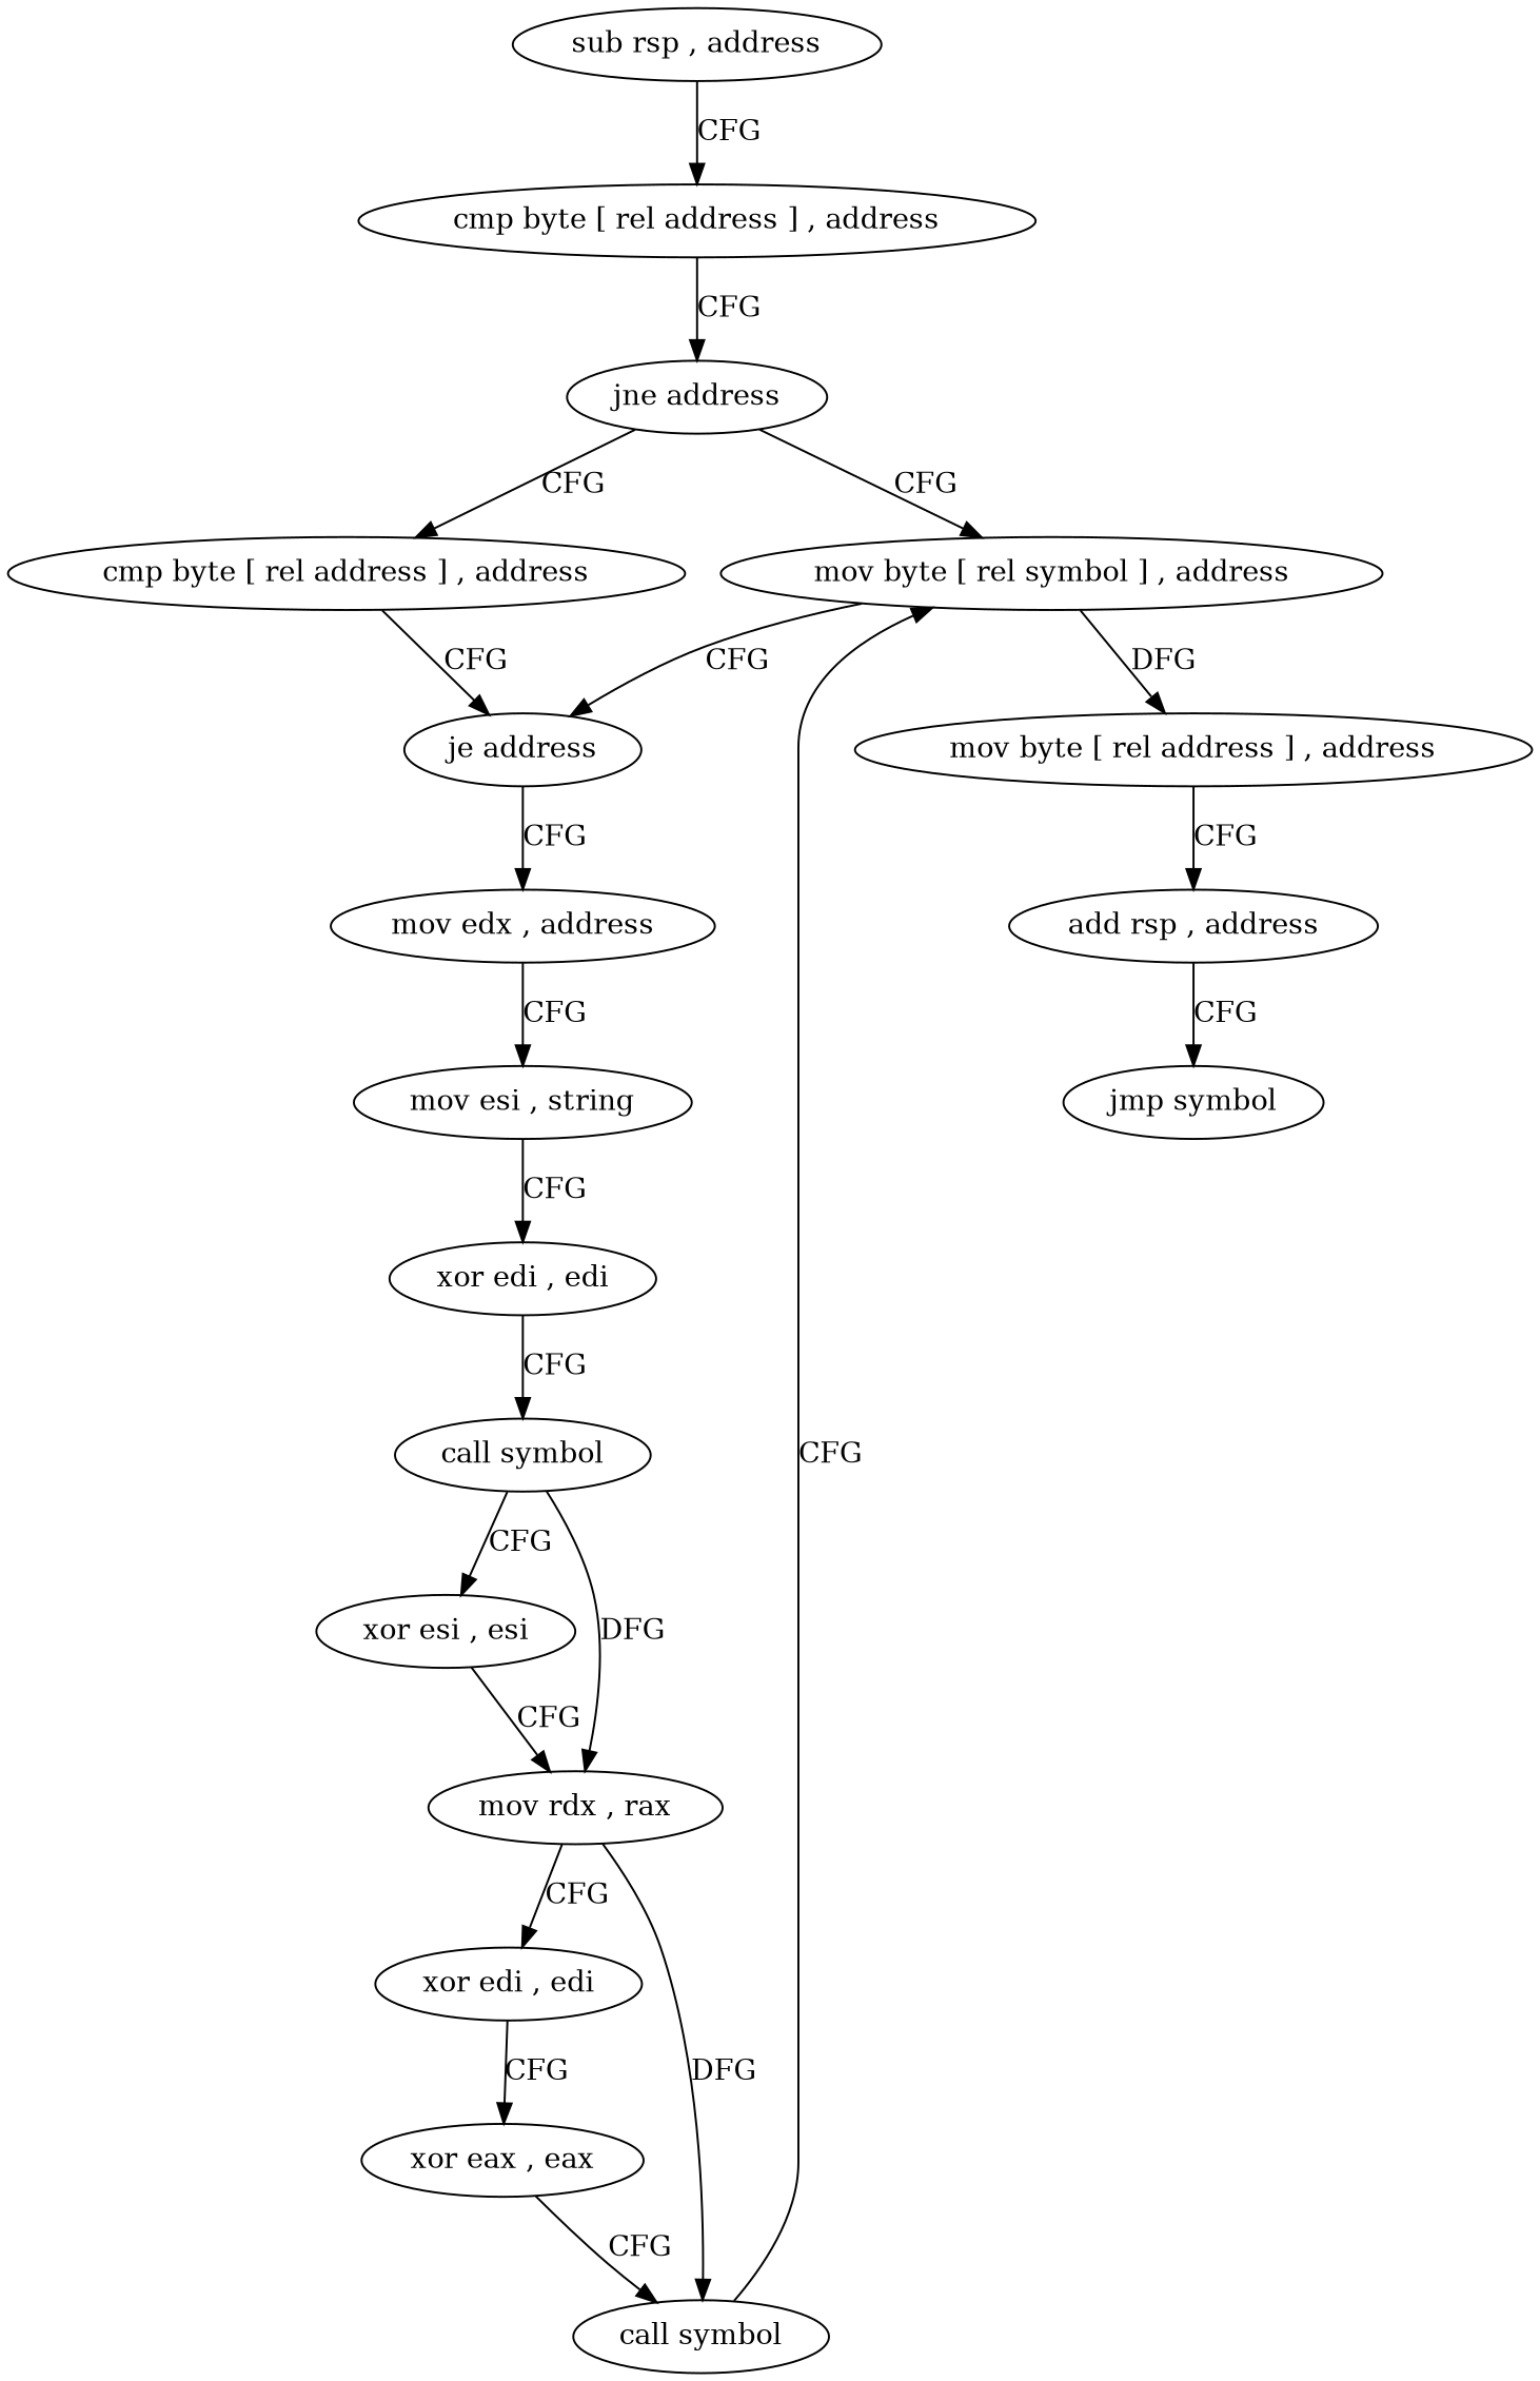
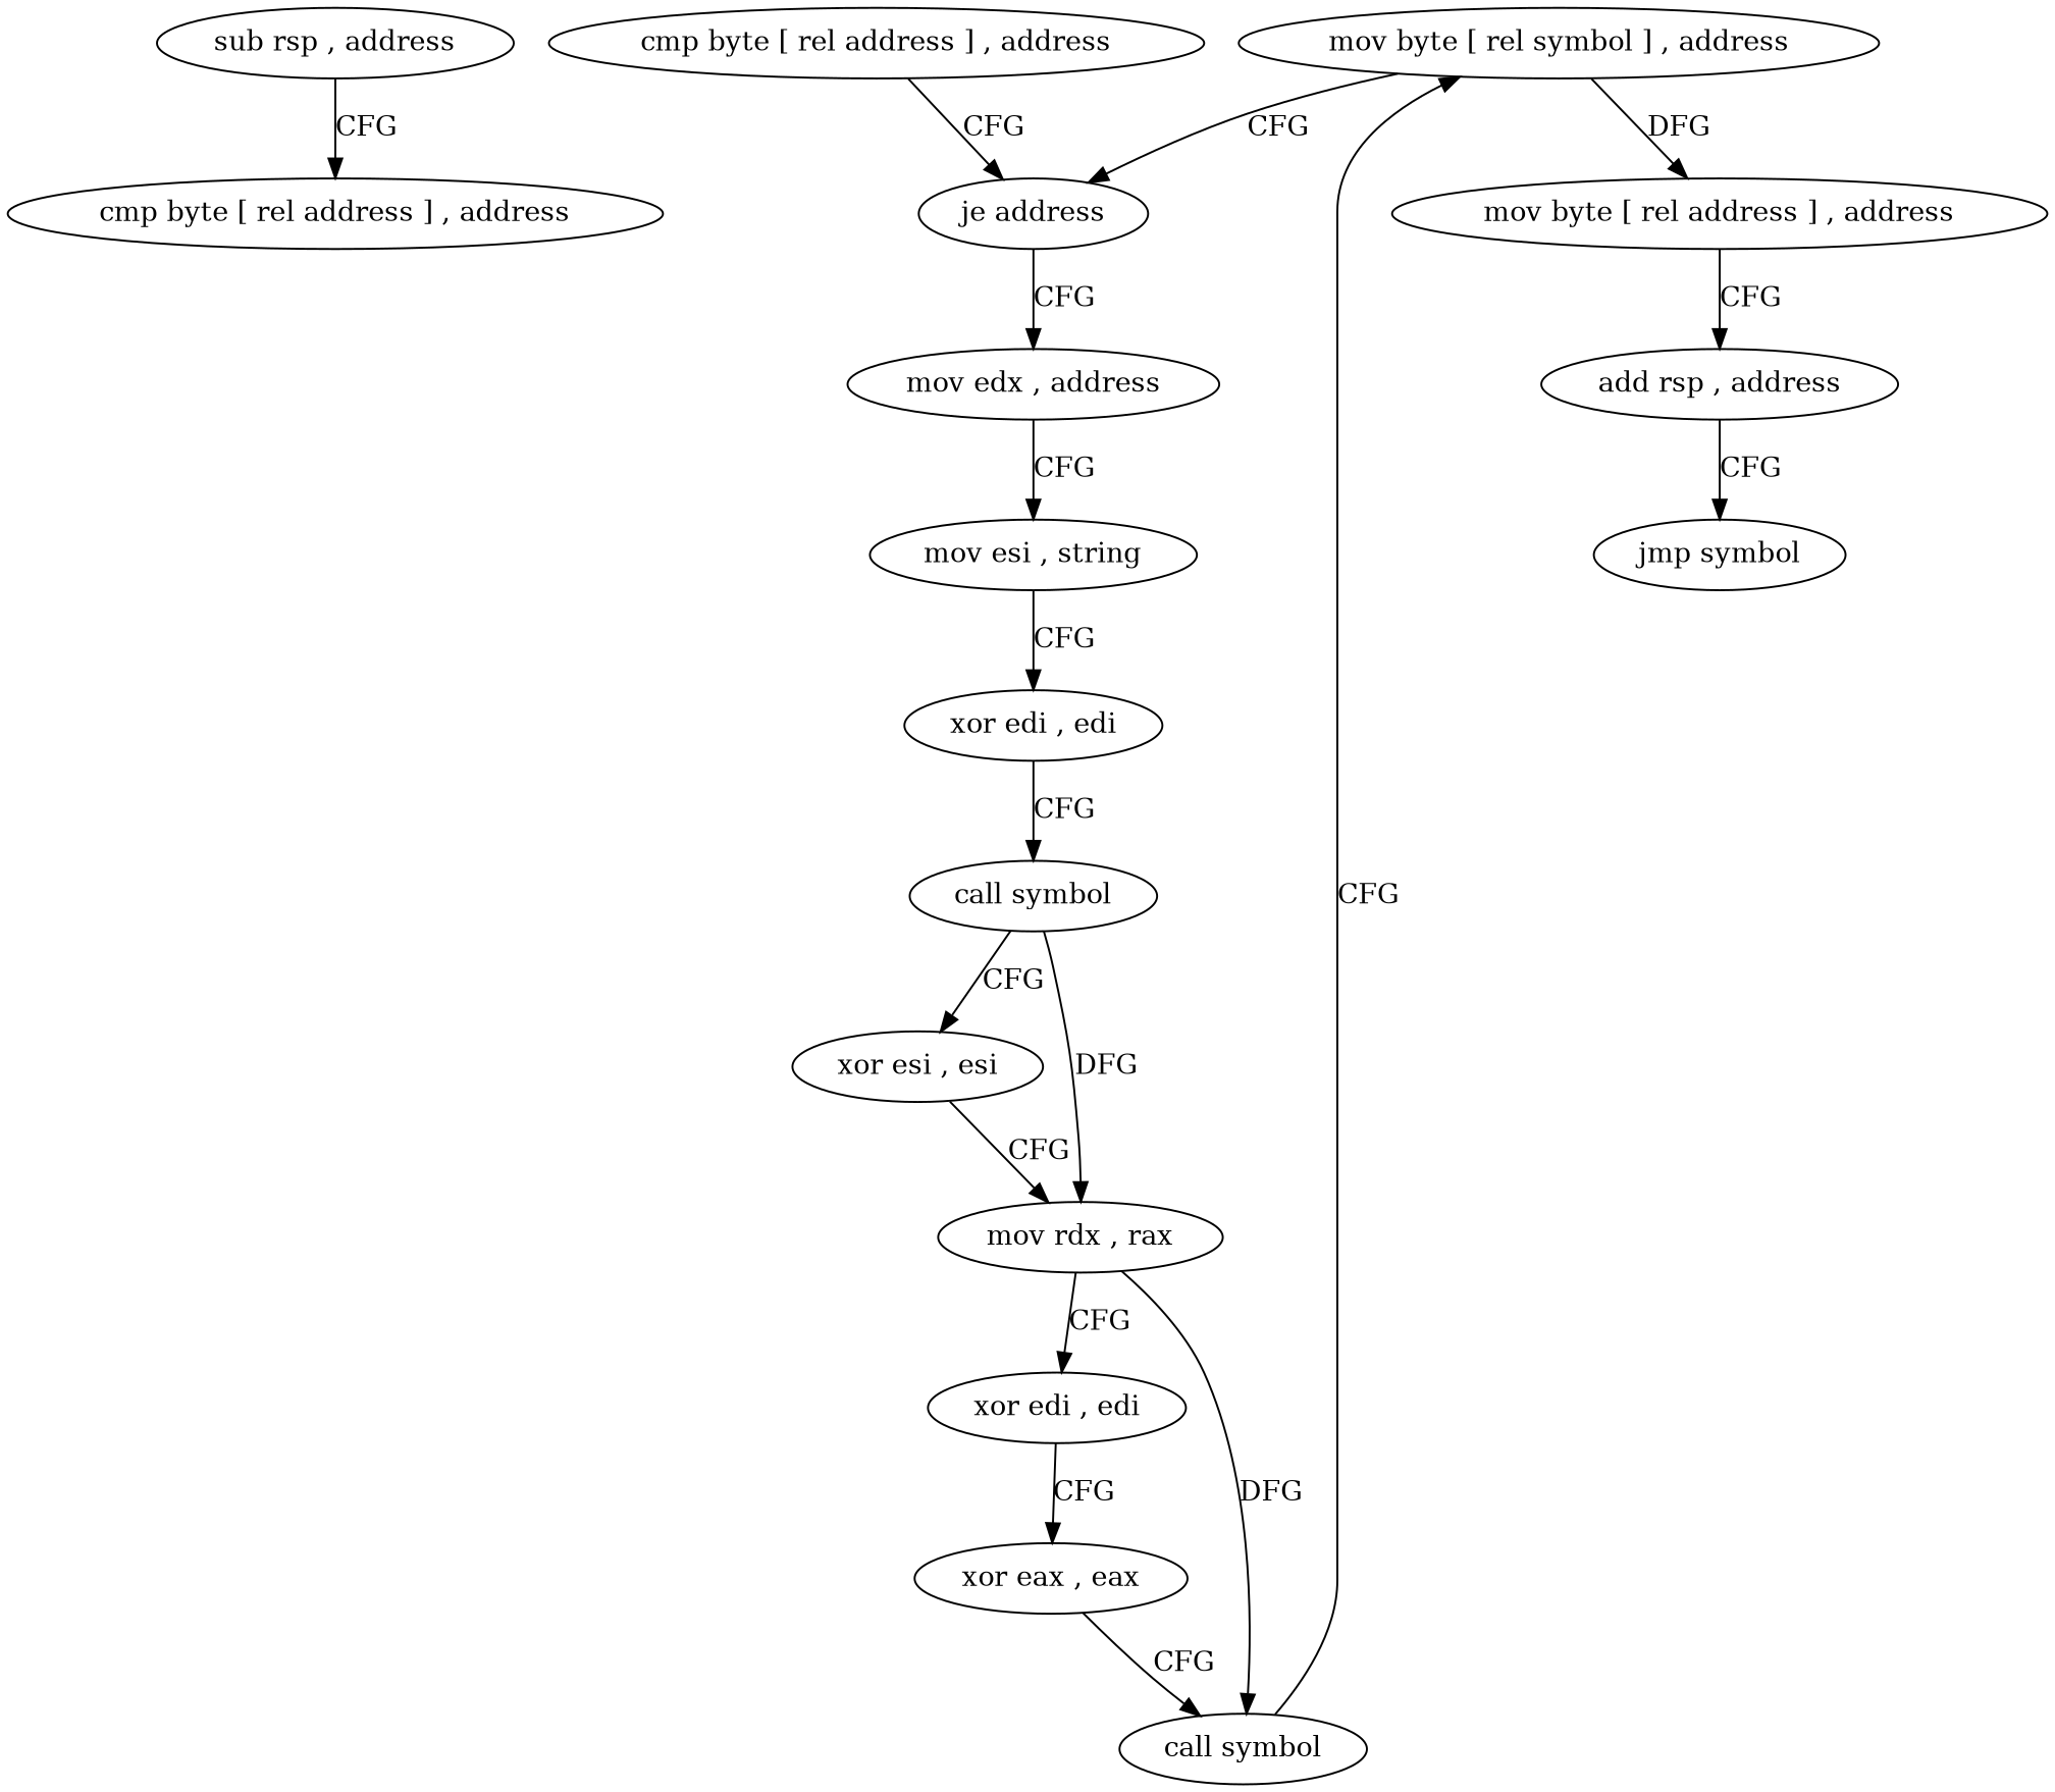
  digraph {
    n1 [label="sub rsp , address"]
    n2 [label="cmp byte [ rel address ] , address"]
-   n3 [label="jne address"]
    n4 [label="mov byte [ rel symbol ] , address"]
    n5 [label="cmp byte [ rel address ] , address"]
    n6 [label="mov byte [ rel address ] , address"]
    n7 [label="je address"]
    n8 [label="add rsp , address"]
    n9 [label="mov edx , address"]
    n10 [label="jmp symbol"]
    n11 [label="mov esi , string"]
    n12 [label="xor edi , edi"]
    n13 [label="call symbol"]
    n14 [label="xor esi , esi"]
    n15 [label="mov rdx , rax"]
    n16 [label="xor edi , edi"]
    n17 [label="call symbol"]
    n18 [label="xor eax , eax"]
    n1 -> n2 [label=CFG]
-   n2 -> n3 [label=CFG]
-   n3 -> n4 [label=CFG]
-   n3 -> n5 [label=CFG]
    n4 -> n6 [label=DFG]
    n4 -> n7 [label=CFG]
    n5 -> n7 [label=CFG]
    n6 -> n8 [label=CFG]
    n7 -> n9 [label=CFG]
    n8 -> n10 [label=CFG]
    n9 -> n11 [label=CFG]
    n11 -> n12 [label=CFG]
    n12 -> n13 [label=CFG]
    n13 -> n14 [label=CFG]
    n13 -> n15 [label=DFG]
    n14 -> n15 [label=CFG]
    n15 -> n16 [label=CFG]
    n15 -> n17 [label=DFG]
    n16 -> n18 [label=CFG]
    n17 -> n4 [label=CFG]
    n18 -> n17 [label=CFG]
  }
